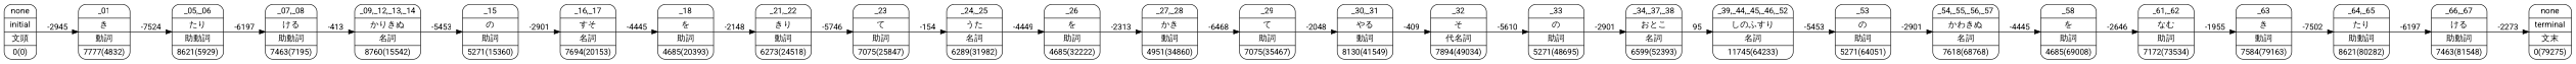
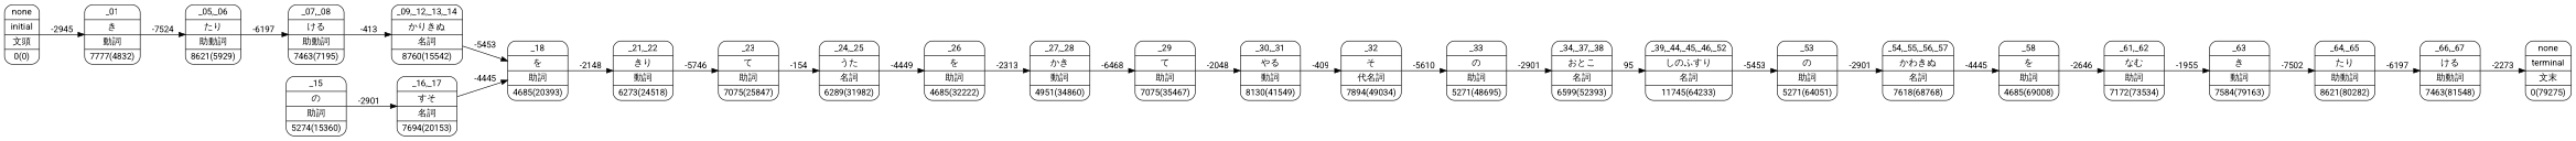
  digraph {
    fontname=Roboto
    rankdir=LR
    node [fontname=Roboto shape=Mrecord]
    edge [fontname=Roboto]
    n1 [label="none|initial|文頭|0(0)"]
    n2 [label="_01|き|動詞|7777(4832)"]
    n3 [label="_05,_06|たり|助動詞|8621(5929)"]
    n4 [label="_07,_08|ける|助動詞|7463(7195)"]
    n5 [label="_09,_12,_13,_14|かりきぬ|名詞|8760(15542)"]
-   n6 [label="_15|の|助詞|5271(15360)"]
+   n6 [label="_15|の|助詞|5274(15360)"]
    n7 [label="_16,_17|すそ|名詞|7694(20153)"]
    n8 [label="_18|を|助詞|4685(20393)"]
    n9 [label="_21,_22|きり|動詞|6273(24518)"]
    n10 [label="_23|て|助詞|7075(25847)"]
    n11 [label="_24,_25|うた|名詞|6289(31982)"]
    n12 [label="_26|を|助詞|4685(32222)"]
    n13 [label="_27,_28|かき|動詞|4951(34860)"]
    n14 [label="_29|て|助詞|7075(35467)"]
    n15 [label="_30,_31|やる|動詞|8130(41549)"]
    n16 [label="_32|そ|代名詞|7894(49034)"]
    n17 [label="_33|の|助詞|5271(48695)"]
    n18 [label="_34,_37,_38|おとこ|名詞|6599(52393)"]
    n19 [label="_39,_44,_45,_46,_52|しのふすり|名詞|11745(64233)"]
    n20 [label="_53|の|助詞|5271(64051)"]
    n21 [label="_54,_55,_56,_57|かわきぬ|名詞|7618(68768)"]
    n22 [label="_58|を|助詞|4685(69008)"]
    n23 [label="_61,_62|なむ|助詞|7172(73534)"]
    n24 [label="_63|き|動詞|7584(79163)"]
    n25 [label="_64,_65|たり|助動詞|8621(80282)"]
    n26 [label="_66,_67|ける|助動詞|7463(81548)"]
    n27 [label="none|terminal|文末|0(79275)"]
    n1 -> n2 [label=-2945]
    n2 -> n3 [label=-7524]
    n3 -> n4 [label=-6197]
    n4 -> n5 [label=-413]
-   n5 -> n6 [label=-5453]
+   n5 -> n8 [label=-5453]
    n6 -> n7 [label=-2901]
    n7 -> n8 [label=-4445]
    n8 -> n9 [label=-2148]
    n9 -> n10 [label=-5746]
    n10 -> n11 [label=-154]
    n11 -> n12 [label=-4449]
    n12 -> n13 [label=-2313]
    n13 -> n14 [label=-6468]
    n14 -> n15 [label=-2048]
    n15 -> n16 [label=-409]
    n16 -> n17 [label=-5610]
    n17 -> n18 [label=-2901]
    n18 -> n19 [label=95]
    n19 -> n20 [label=-5453]
    n20 -> n21 [label=-2901]
    n21 -> n22 [label=-4445]
    n22 -> n23 [label=-2646]
    n23 -> n24 [label=-1955]
    n24 -> n25 [label=-7502]
    n25 -> n26 [label=-6197]
    n26 -> n27 [label=-2273]
  }
